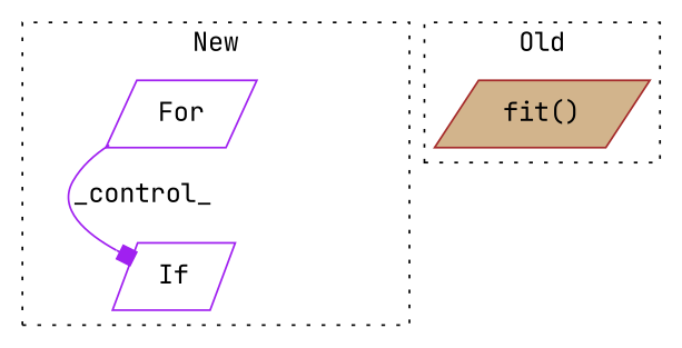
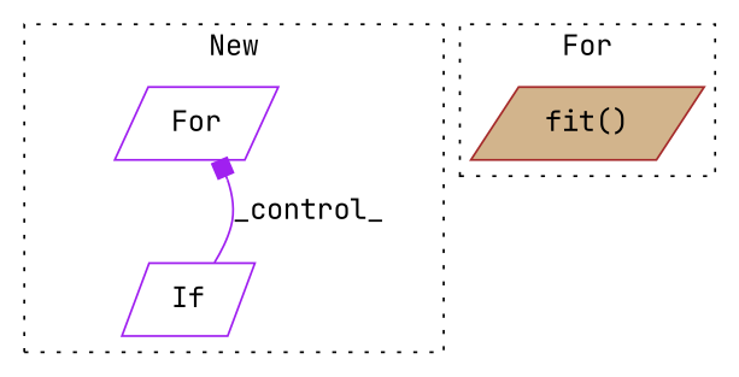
  digraph {
    fontname="JetBrains Mono"
    node [shape=parallelogram style=filled fillcolor=white color=purple fontname="JetBrains Mono"]
    n1 [a=107 l="4,10" label=For s="4903,4971"]
    n2 [a=96 l=3 label=If s=5120]
    n3 [a=75 l="10,1" label="fit()" s="3914,3957" fillcolor=tan color=brown]
    subgraph cluster_1 {
      label=New
      style=dotted
      n1
      n2
    }
    subgraph cluster_2 {
-     label=Old
+     label=For
      style=dotted
      n3
    }
-   n1 -> n2 [label=_control_ color=purple arrowhead=box fontname="JetBrains Mono"]
+   n2 -> n1 [label=_control_ color=purple arrowhead=box fontname="JetBrains Mono"]
  }
